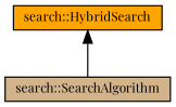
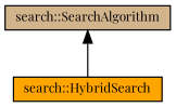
  digraph {
    fontname="Playfair Display"
    node [color=black fontname="Playfair Display" fontsize=10 shape=record style=filled]
    n1 [fillcolor=orange fontcolor=black height=0.2 label="search::HybridSearch" width=0.4]
    n2 [fillcolor=tan height=0.2 label="search::SearchAlgorithm" width=0.4]
-   n1 -> n2 [color=black dir=back fontname="Playfair Display" fontsize=10 labelfontname=Helvetica labelfontsize=10 style=solid]
+   n2 -> n1 [color=black dir=back fontname="Playfair Display" fontsize=10 labelfontname=Helvetica labelfontsize=10 style=solid]
  }
